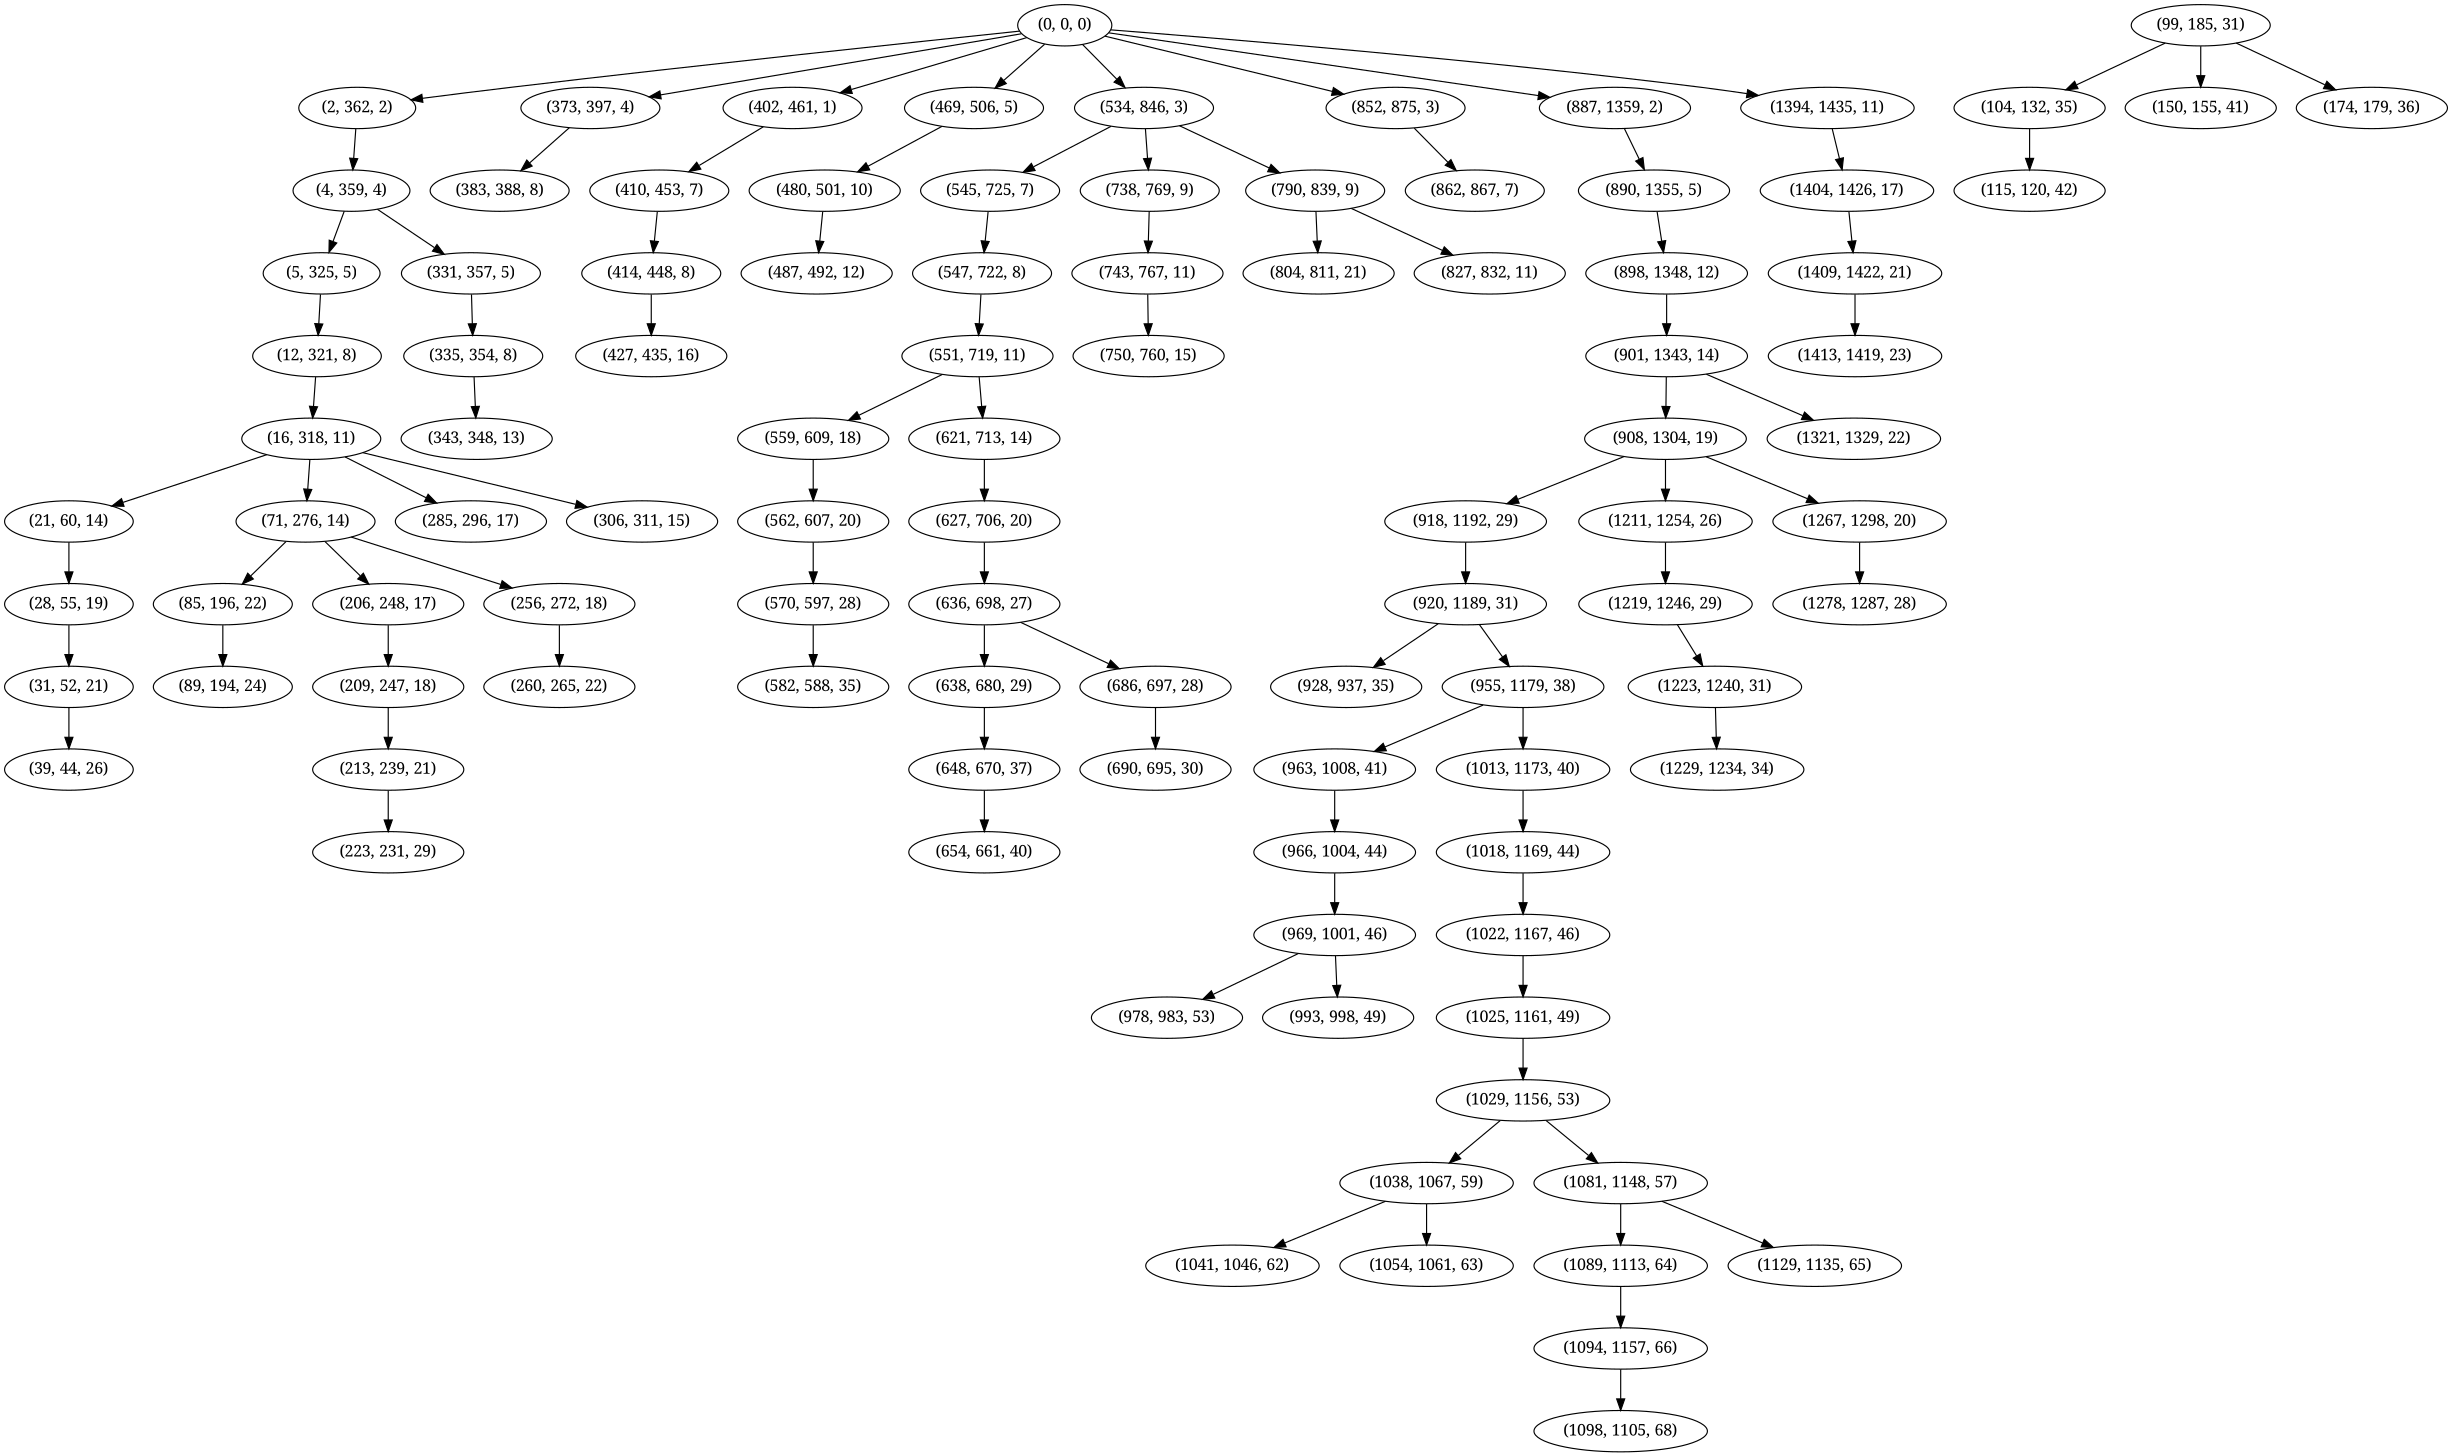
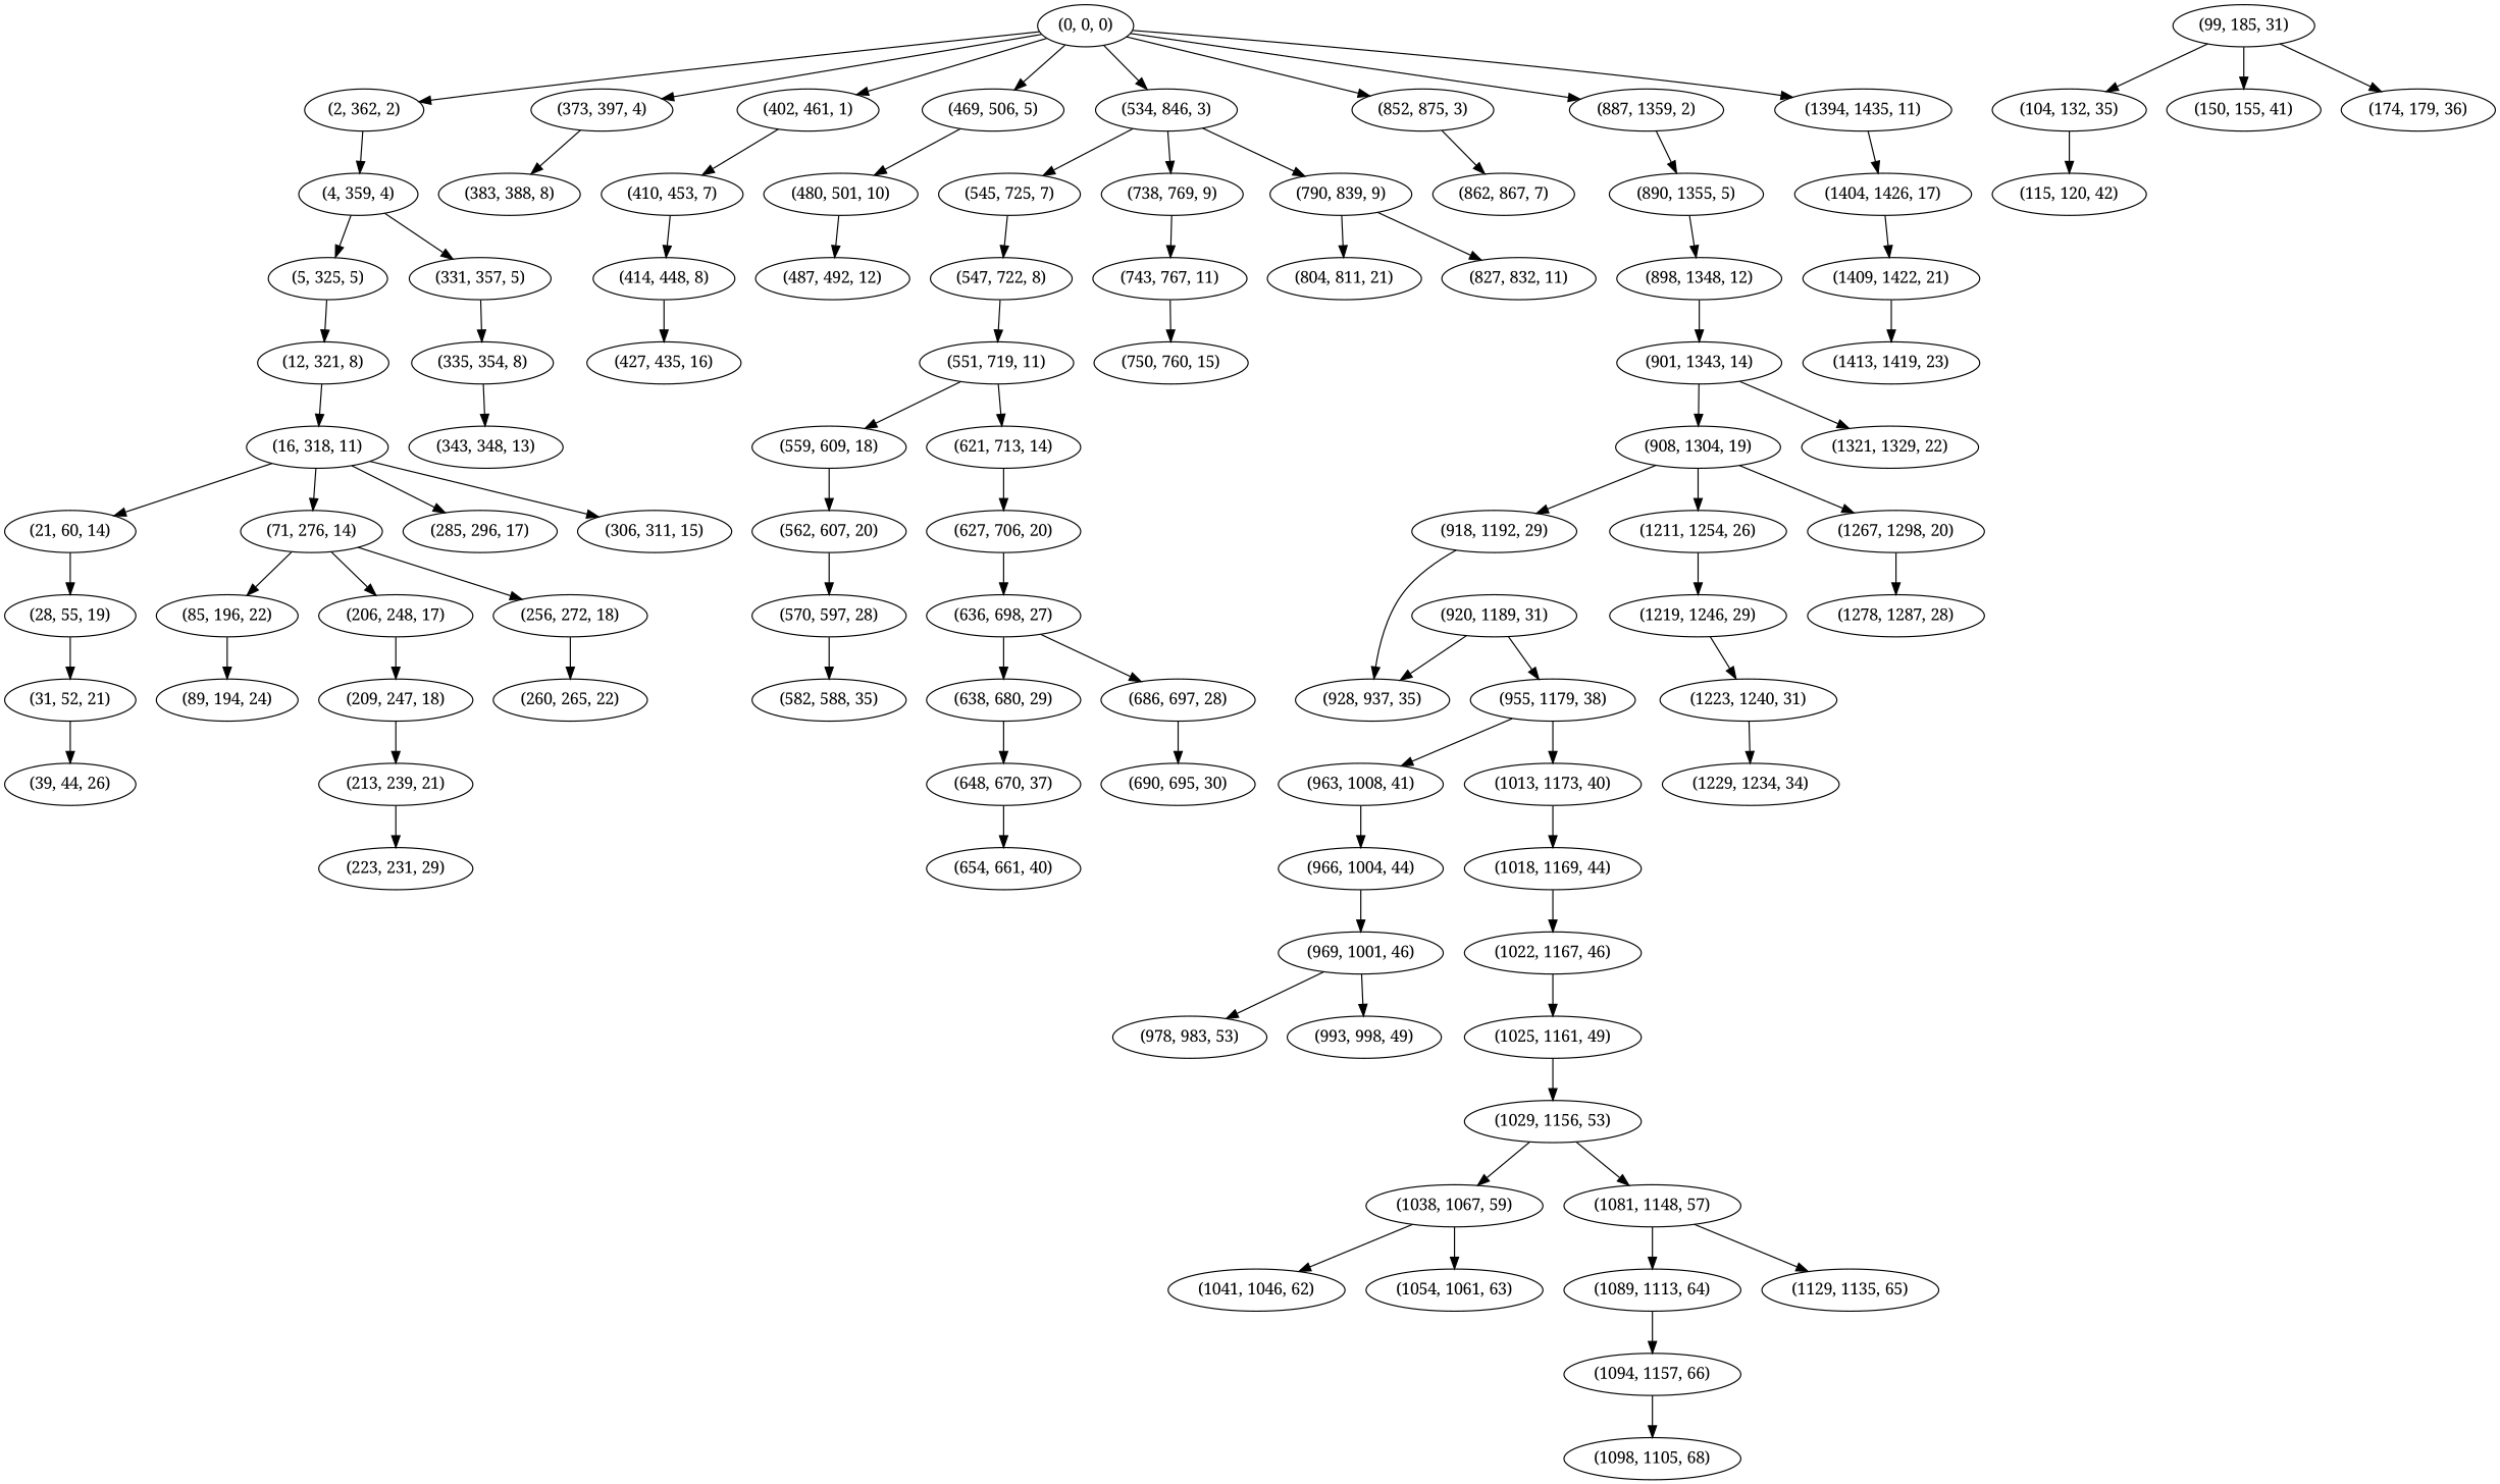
  digraph {
    fontname="Noto Serif"
    node [fontname="Noto Serif"]
    edge [fontname="Noto Serif"]
    "(0, 0, 0)"
    "(2, 362, 2)"
    "(373, 397, 4)"
    "(402, 461, 1)"
    "(469, 506, 5)"
    "(534, 846, 3)"
    "(852, 875, 3)"
    "(887, 1359, 2)"
    "(1394, 1435, 11)"
    "(4, 359, 4)"
    "(383, 388, 8)"
    "(410, 453, 7)"
    "(480, 501, 10)"
    "(545, 725, 7)"
    "(738, 769, 9)"
    "(790, 839, 9)"
    "(862, 867, 7)"
    "(890, 1355, 5)"
    "(1404, 1426, 17)"
    "(5, 325, 5)"
    "(331, 357, 5)"
    "(12, 321, 8)"
    "(335, 354, 8)"
    "(16, 318, 11)"
    "(21, 60, 14)"
    "(71, 276, 14)"
    "(285, 296, 17)"
    "(306, 311, 15)"
    "(28, 55, 19)"
    "(85, 196, 22)"
    "(206, 248, 17)"
    "(256, 272, 18)"
    "(31, 52, 21)"
    "(39, 44, 26)"
    "(89, 194, 24)"
    "(209, 247, 18)"
    "(260, 265, 22)"
    "(99, 185, 31)"
    "(104, 132, 35)"
    "(150, 155, 41)"
    "(174, 179, 36)"
    "(115, 120, 42)"
    "(213, 239, 21)"
    "(223, 231, 29)"
    "(343, 348, 13)"
    "(414, 448, 8)"
    "(427, 435, 16)"
    "(487, 492, 12)"
    "(547, 722, 8)"
    "(743, 767, 11)"
    "(804, 811, 21)"
    "(827, 832, 11)"
    "(551, 719, 11)"
    "(559, 609, 18)"
    "(621, 713, 14)"
    "(562, 607, 20)"
    "(627, 706, 20)"
    "(570, 597, 28)"
    "(582, 588, 35)"
    "(636, 698, 27)"
    "(638, 680, 29)"
    "(686, 697, 28)"
    "(648, 670, 37)"
    "(690, 695, 30)"
    "(654, 661, 40)"
    "(750, 760, 15)"
    "(898, 1348, 12)"
    "(901, 1343, 14)"
    "(908, 1304, 19)"
    "(1321, 1329, 22)"
    "(918, 1192, 29)"
    "(1211, 1254, 26)"
    "(1267, 1298, 20)"
    "(920, 1189, 31)"
    "(1219, 1246, 29)"
    "(1278, 1287, 28)"
    "(928, 937, 35)"
    "(955, 1179, 38)"
    "(963, 1008, 41)"
    "(1013, 1173, 40)"
    "(966, 1004, 44)"
    "(1018, 1169, 44)"
    "(969, 1001, 46)"
    "(978, 983, 53)"
    "(993, 998, 49)"
    "(1022, 1167, 46)"
    "(1025, 1161, 49)"
    "(1029, 1156, 53)"
    "(1038, 1067, 59)"
    "(1081, 1148, 57)"
    "(1041, 1046, 62)"
    "(1054, 1061, 63)"
    "(1089, 1113, 64)"
    "(1129, 1135, 65)"
    n95 [label="(1094, 1157, 66)"]
    "(1098, 1105, 68)"
    "(1223, 1240, 31)"
    "(1229, 1234, 34)"
    "(1409, 1422, 21)"
    "(1413, 1419, 23)"
    "(0, 0, 0)" -> "(2, 362, 2)"
    "(0, 0, 0)" -> "(373, 397, 4)"
    "(0, 0, 0)" -> "(402, 461, 1)"
    "(0, 0, 0)" -> "(469, 506, 5)"
    "(0, 0, 0)" -> "(534, 846, 3)"
    "(0, 0, 0)" -> "(852, 875, 3)"
    "(0, 0, 0)" -> "(887, 1359, 2)"
    "(0, 0, 0)" -> "(1394, 1435, 11)"
    "(2, 362, 2)" -> "(4, 359, 4)"
    "(373, 397, 4)" -> "(383, 388, 8)"
    "(402, 461, 1)" -> "(410, 453, 7)"
    "(469, 506, 5)" -> "(480, 501, 10)"
    "(534, 846, 3)" -> "(545, 725, 7)"
    "(534, 846, 3)" -> "(738, 769, 9)"
    "(534, 846, 3)" -> "(790, 839, 9)"
    "(852, 875, 3)" -> "(862, 867, 7)"
    "(887, 1359, 2)" -> "(890, 1355, 5)"
    "(1394, 1435, 11)" -> "(1404, 1426, 17)"
    "(4, 359, 4)" -> "(5, 325, 5)"
    "(4, 359, 4)" -> "(331, 357, 5)"
    "(410, 453, 7)" -> "(414, 448, 8)"
    "(480, 501, 10)" -> "(487, 492, 12)"
    "(545, 725, 7)" -> "(547, 722, 8)"
    "(738, 769, 9)" -> "(743, 767, 11)"
    "(790, 839, 9)" -> "(804, 811, 21)"
    "(790, 839, 9)" -> "(827, 832, 11)"
    "(890, 1355, 5)" -> "(898, 1348, 12)"
    "(1404, 1426, 17)" -> "(1409, 1422, 21)"
    "(5, 325, 5)" -> "(12, 321, 8)"
    "(331, 357, 5)" -> "(335, 354, 8)"
    "(12, 321, 8)" -> "(16, 318, 11)"
    "(335, 354, 8)" -> "(343, 348, 13)"
    "(16, 318, 11)" -> "(21, 60, 14)"
    "(16, 318, 11)" -> "(71, 276, 14)"
    "(16, 318, 11)" -> "(285, 296, 17)"
    "(16, 318, 11)" -> "(306, 311, 15)"
    "(21, 60, 14)" -> "(28, 55, 19)"
    "(71, 276, 14)" -> "(85, 196, 22)"
    "(71, 276, 14)" -> "(206, 248, 17)"
    "(71, 276, 14)" -> "(256, 272, 18)"
    "(28, 55, 19)" -> "(31, 52, 21)"
    "(85, 196, 22)" -> "(89, 194, 24)"
    "(206, 248, 17)" -> "(209, 247, 18)"
    "(256, 272, 18)" -> "(260, 265, 22)"
    "(31, 52, 21)" -> "(39, 44, 26)"
    "(209, 247, 18)" -> "(213, 239, 21)"
    "(99, 185, 31)" -> "(104, 132, 35)"
    "(99, 185, 31)" -> "(150, 155, 41)"
    "(99, 185, 31)" -> "(174, 179, 36)"
    "(104, 132, 35)" -> "(115, 120, 42)"
    "(213, 239, 21)" -> "(223, 231, 29)"
    "(414, 448, 8)" -> "(427, 435, 16)"
    "(547, 722, 8)" -> "(551, 719, 11)"
    "(743, 767, 11)" -> "(750, 760, 15)"
    "(551, 719, 11)" -> "(559, 609, 18)"
    "(551, 719, 11)" -> "(621, 713, 14)"
    "(559, 609, 18)" -> "(562, 607, 20)"
    "(621, 713, 14)" -> "(627, 706, 20)"
    "(562, 607, 20)" -> "(570, 597, 28)"
    "(627, 706, 20)" -> "(636, 698, 27)"
    "(570, 597, 28)" -> "(582, 588, 35)"
    "(636, 698, 27)" -> "(638, 680, 29)"
    "(636, 698, 27)" -> "(686, 697, 28)"
    "(638, 680, 29)" -> "(648, 670, 37)"
    "(686, 697, 28)" -> "(690, 695, 30)"
    "(648, 670, 37)" -> "(654, 661, 40)"
    "(898, 1348, 12)" -> "(901, 1343, 14)"
    "(901, 1343, 14)" -> "(908, 1304, 19)"
    "(901, 1343, 14)" -> "(1321, 1329, 22)"
    "(908, 1304, 19)" -> "(918, 1192, 29)"
    "(908, 1304, 19)" -> "(1211, 1254, 26)"
    "(908, 1304, 19)" -> "(1267, 1298, 20)"
-   "(918, 1192, 29)" -> "(920, 1189, 31)"
+   "(918, 1192, 29)" -> "(928, 937, 35)"
    "(1211, 1254, 26)" -> "(1219, 1246, 29)"
    "(1267, 1298, 20)" -> "(1278, 1287, 28)"
    "(920, 1189, 31)" -> "(928, 937, 35)"
    "(920, 1189, 31)" -> "(955, 1179, 38)"
    "(1219, 1246, 29)" -> "(1223, 1240, 31)"
    "(955, 1179, 38)" -> "(963, 1008, 41)"
    "(955, 1179, 38)" -> "(1013, 1173, 40)"
    "(963, 1008, 41)" -> "(966, 1004, 44)"
    "(1013, 1173, 40)" -> "(1018, 1169, 44)"
    "(966, 1004, 44)" -> "(969, 1001, 46)"
    "(1018, 1169, 44)" -> "(1022, 1167, 46)"
    "(969, 1001, 46)" -> "(978, 983, 53)"
    "(969, 1001, 46)" -> "(993, 998, 49)"
    "(1022, 1167, 46)" -> "(1025, 1161, 49)"
    "(1025, 1161, 49)" -> "(1029, 1156, 53)"
    "(1029, 1156, 53)" -> "(1038, 1067, 59)"
    "(1029, 1156, 53)" -> "(1081, 1148, 57)"
    "(1038, 1067, 59)" -> "(1041, 1046, 62)"
    "(1038, 1067, 59)" -> "(1054, 1061, 63)"
    "(1081, 1148, 57)" -> "(1089, 1113, 64)"
    "(1081, 1148, 57)" -> "(1129, 1135, 65)"
    "(1089, 1113, 64)" -> n95
    n95 -> "(1098, 1105, 68)"
    "(1223, 1240, 31)" -> "(1229, 1234, 34)"
    "(1409, 1422, 21)" -> "(1413, 1419, 23)"
  }
